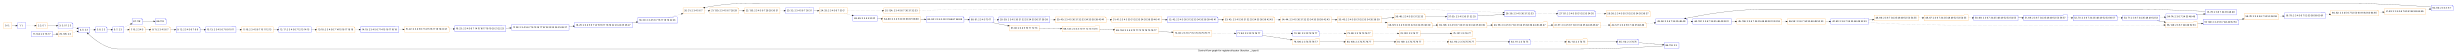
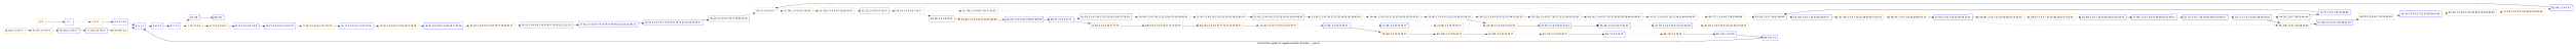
  digraph {
    fontname=Inter
    label="Control-flow-graph for register allocator (function __lqsort)"
    rankdir=LR
    node [color=darkorange fontname=Inter shape=note]
    edge [fontname=Inter style=solid]
    n1 [label="0, 0: " shape=folder]
    n2 [color=blue label="1, 1: " shape=folder]
    n3 [label="2, 2: 0 1 " shape=box]
    n4 [color=blue label="3, 3: 0 1 2 3 "]
    n5 [color=blue label="4, 5: 2 3 " shape=box]
    n6 [color=blue label="5, 6: 2 3 "]
    n7 [color=blue label="6, 7: 2 3 " shape=folder]
    n8 [label="7, 10: 2 3 4 5 "]
    n9 [color=blue label="87, 118: "]
    n10 [label="8, 11: 2 3 4 5 6 7 "]
    n11 [color=blue label="88, 119: "]
    n12 [color=blue label="9, 12: 2 3 4 5 6 7 8 9 "]
    n13 [color=blue label="10, 13: 2 3 4 5 6 7 8 9 10 11 " shape=folder]
    n14 [label="11, 16: 2 3 4 5 6 7 10 11 12 13 " shape=box]
    n15 [color=blue label="12, 17: 2 3 4 5 6 7 12 13 14 15 " shape=box]
    n16 [label="13, 18: 2 3 4 5 6 7 14 15 16 17 18 19 "]
    n17 [color=blue label="14, 19: 2 3 4 5 6 7 14 15 16 17 18 19 " shape=folder]
    n18 [label="15, 22: 2 3 4 5 6 7 14 15 16 17 18 19 20 21 "]
    n19 [color=blue label="16, 23: 2 3 4 5 6 7 14 15 16 17 18 19 20 21 22 23 " shape=folder]
    n20 [color=blue label="17, 24: 2 3 4 5 6 7 14 15 16 17 18 19 22 23 24 25 26 27 " shape=box]
    n21 [color=blue label="18, 25: 2 3 4 5 6 7 14 15 16 17 18 19 22 23 24 25 26 27 " shape=box]
    n22 [color=blue label="19, 30: 2 3 4 5 6 7 16 17 18 19 22 23 " shape=folder]
    n23 [label="20, 31: 2 3 4 5 6 7 " shape=folder]
    n24 [label="21, 130: 2 3 4 5 6 7 28 29 "]
    n25 [label="22, 135: 2 3 4 5 6 7 28 29 30 31 " shape=box]
    n26 [color=blue label="23, 32: 2 3 4 5 6 7 30 31 " shape=folder]
    n27 [label="24, 33: 2 3 4 5 6 7 30 31 " shape=folder]
    n28 [label="25, 124: 2 3 4 5 6 7 30 31 32 33 " shape=box]
    n29 [color=blue label="63, 85: 2 3 4 5 30 31 " shape=box]
    n30 [color=blue label="26, 36: 2 3 4 5 30 31 32 33 "]
    n31 [label="64, 89: 2 3 4 5 30 31 66 67 68 69 " shape=box]
    n32 [color=blue label="27, 131: 2 3 4 5 30 31 32 33 34 35 "]
    n33 [label="28, 38: 2 3 4 5 30 31 32 33 34 35 36 37 "]
    n34 [color=blue label="29, 39: 2 3 4 5 30 31 32 33 34 35 36 37 38 39 " shape=folder]
    n35 [label="30, 40: 2 3 4 5 30 31 32 33 34 35 38 39 40 41 "]
    n36 [label="31, 41: 2 3 4 5 30 31 32 33 34 35 38 39 40 41 " shape=folder]
    n37 [color=blue label="32, 42: 2 3 4 5 30 31 32 33 34 35 38 39 40 41 "]
    n38 [label="33, 43: 2 3 4 5 30 31 32 33 34 35 38 39 42 43 "]
    n39 [label="34, 44: 2 3 4 5 30 31 32 33 34 35 38 39 42 43 " shape=box]
    n40 [label="35, 45: 2 3 4 5 30 31 32 33 34 35 38 39 " shape=folder]
    n41 [label="36, 48: 2 3 4 5 30 31 32 33 "]
    n42 [label="38, 125: 2 3 4 5 30 31 32 33 34 35 38 39 "]
    n43 [color=blue label="37, 50: 2 3 4 5 30 31 32 33 " shape=box]
    n44 [label="39, 126: 2 3 4 5 6 7 30 31 32 33 34 35 38 39 "]
    n45 [label="40, 56: 2 3 4 5 6 7 30 31 34 35 38 39 44 45 46 47 " shape=folder]
    n46 [label="41, 57: 2 3 4 5 6 7 30 31 34 35 44 45 46 47 " shape=box]
    n47 [label="42, 127: 2 3 4 5 6 7 34 35 48 49 "]
    n48 [color=blue label="43, 58: 2 3 6 7 34 35 48 49 "]
    n49 [color=blue label="44, 132: 2 3 6 7 34 35 48 49 50 51 " shape=box]
    n50 [label="45, 136: 2 3 6 7 34 35 48 49 50 51 52 53 "]
    n51 [label="46, 59: 2 3 6 7 34 35 48 49 52 53 " shape=box]
    n52 [color=blue label="47, 60: 2 3 6 7 34 35 48 49 52 53 " shape=folder]
    n53 [label="48, 66: 2 3 6 7 34 35 48 49 52 53 54 55 " shape=box]
    n54 [label="56, 128: 2 3 6 7 48 49 52 53 " shape=folder]
    n55 [label="49, 67: 2 3 6 7 34 35 48 49 52 53 54 55 " shape=folder]
    n56 [color=blue label="57, 129: 2 3 4 5 6 7 48 49 52 53 "]
    n57 [color=blue label="50, 68: 2 3 6 7 34 35 48 49 52 53 54 55 " shape=box]
    n58 [color=blue label="51, 69: 2 3 6 7 34 35 48 49 52 53 56 57 " shape=folder]
    n59 [color=blue label="52, 70: 2 3 6 7 34 35 48 49 52 53 56 57 "]
    n60 [color=blue label="53, 71: 2 3 6 7 34 35 48 49 52 53 " shape=box]
    n61 [color=blue label="54, 74: 2 3 6 7 34 35 48 49 "]
    n62 [color=blue label="55, 76: 2 3 6 7 34 35 48 49 " shape=box]
    n63 [label="58, 78: 2 3 4 5 6 7 52 53 58 59 "]
    n64 [color=blue label="59, 79: 2 3 4 5 6 7 52 53 58 59 60 61 " shape=folder]
    n65 [label="60, 82: 2 3 4 5 6 7 52 53 60 61 62 63 64 65 "]
    n66 [label="61, 83: 2 3 4 5 6 7 60 61 62 63 64 65 " shape=box]
    n67 [color=blue label="62, 84: 2 3 4 5 6 7 "]
    n68 [color=blue label="65, 90: 2 3 4 5 30 31 66 67 68 69 "]
    n69 [color=blue label="66, 91: 2 3 4 5 70 71 " shape=box]
    n70 [label="67, 92: 2 3 4 5 70 71 72 73 " shape=box]
    n71 [label="68, 133: 2 3 4 5 70 71 72 73 74 75 " shape=folder]
    n72 [label="69, 134: 2 3 4 5 70 71 72 73 74 75 76 77 " shape=box]
    n73 [label="70, 93: 2 3 70 71 72 73 74 75 76 77 " shape=box]
    n74 [color=blue label="71, 94: 2 3 74 75 76 77 " shape=box]
    n75 [color=blue label="72, 98: 2 3 74 75 76 77 "]
    n76 [label="79, 106: 2 3 74 75 76 77 " shape=folder]
    n77 [label="73, 99: 2 3 74 75 76 77 " shape=box]
    n78 [label="80, 108: 2 3 74 75 76 77 " shape=box]
    n79 [label="74, 100: 2 3 76 77 " shape=box]
    n80 [label="75, 101: 2 3 76 77 "]
+   n81 [color=blue label="76, 102: 2 3 76 77 "]
    n82 [color=blue label="77, 104: 2 3 76 77 " shape=box]
    n83 [label="78, 105: 2 3 " shape=folder]
    n84 [label="81, 109: 2 3 74 75 76 77 " shape=box]
    n85 [label="82, 110: 2 3 74 75 76 77 " shape=folder]
    n86 [color=blue label="83, 111: 2 3 74 75 "]
-   n87 [label="84, 112: 2 3 74 75 " shape=folder]
+   n87 [label="84, 112: 2 3 74 75 " shape=box]
    n88 [color=blue label="85, 114: 2 3 74 75 "]
    n89 [color=blue label="86, 116: 2 3 " shape=box]
    n1 -> n2
    n2 -> n3 [style=dotted]
    n3 -> n4
    n4 -> n5 [style=dotted]
    n5 -> n6 [style=dotted]
    n6 -> n7
    n7 -> n8 [style=dotted]
    n7 -> n9 [style=dotted]
    n8 -> n10
    n9 -> n11
    n10 -> n12
    n12 -> n13
    n13 -> n14 [style=dotted]
    n14 -> n15
    n15 -> n16
    n16 -> n17 [style=dotted]
    n17 -> n18 [style=dotted]
    n18 -> n19 [style=dotted]
    n19 -> n20
    n20 -> n21
    n21 -> n22
    n22 -> n23 [style=dotted]
    n23 -> n24 [style=dotted]
    n24 -> n25
    n25 -> n26 [style=dotted]
    n26 -> n27
    n27 -> n28 [style=dotted]
    n27 -> n29 [style=dotted]
    n28 -> n30 [style=dotted]
    n29 -> n31
    n30 -> n32 [style=dotted]
    n31 -> n68
    n32 -> n33 [style=dotted]
    n34 -> n35 [style=dotted]
    n35 -> n36 [style=dotted]
    n36 -> n37
    n37 -> n38
    n38 -> n39 [style=dotted]
    n39 -> n40
    n40 -> n41
    n40 -> n42 [style=dotted]
    n41 -> n43
    n42 -> n44
    n43 -> n30
    n44 -> n45
    n45 -> n46
    n46 -> n47 [style=dotted]
    n47 -> n48 [style=dotted]
    n48 -> n49 [style=dotted]
    n49 -> n50
    n50 -> n51 [style=dotted]
    n51 -> n52
    n52 -> n53
    n52 -> n54 [style=dotted]
    n53 -> n55 [style=dotted]
    n54 -> n56
    n55 -> n57 [style=dotted]
    n56 -> n63
    n57 -> n58
    n58 -> n59 [style=dotted]
    n59 -> n60 [style=dotted]
    n60 -> n54
    n60 -> n61 [style=dotted]
    n61 -> n62
    n62 -> n48
    n63 -> n64 [style=dotted]
    n64 -> n65 [style=dotted]
    n65 -> n66 [style=dotted]
    n66 -> n67 [style=dotted]
    n67 -> n23
    n68 -> n69
    n69 -> n34 [style=dotted]
    n69 -> n70
    n70 -> n71
    n71 -> n72
    n72 -> n73
    n73 -> n74 [style=dotted]
    n74 -> n75 [style=dotted]
    n74 -> n76
    n75 -> n77 [style=dotted]
    n76 -> n78
-   n77 -> n79 [style=dotted]
+   n77 -> n41 [style=dotted]
    n78 -> n84
    n79 -> n80
+   n80 -> n81 [style=dotted]
+   n81 -> n82
    n82 -> n83
    n83 -> n5 [style=dotted]
    n84 -> n85 [style=dotted]
    n85 -> n86
    n86 -> n87 [style=dotted]
    n87 -> n88
    n88 -> n89
    n89 -> n5
  }
